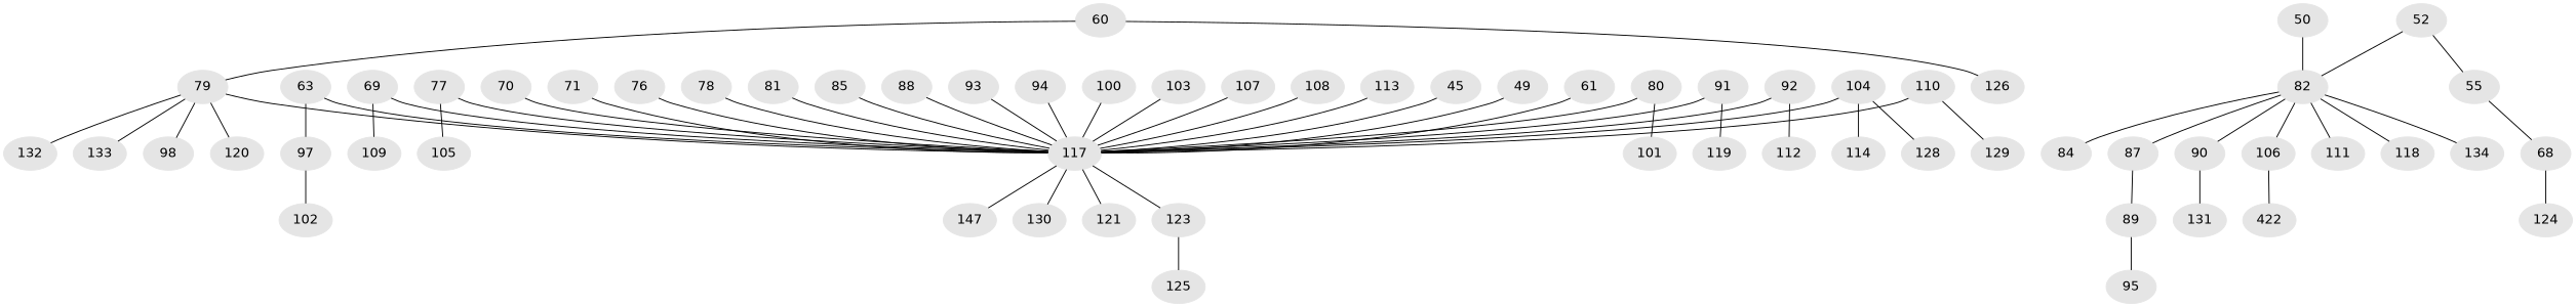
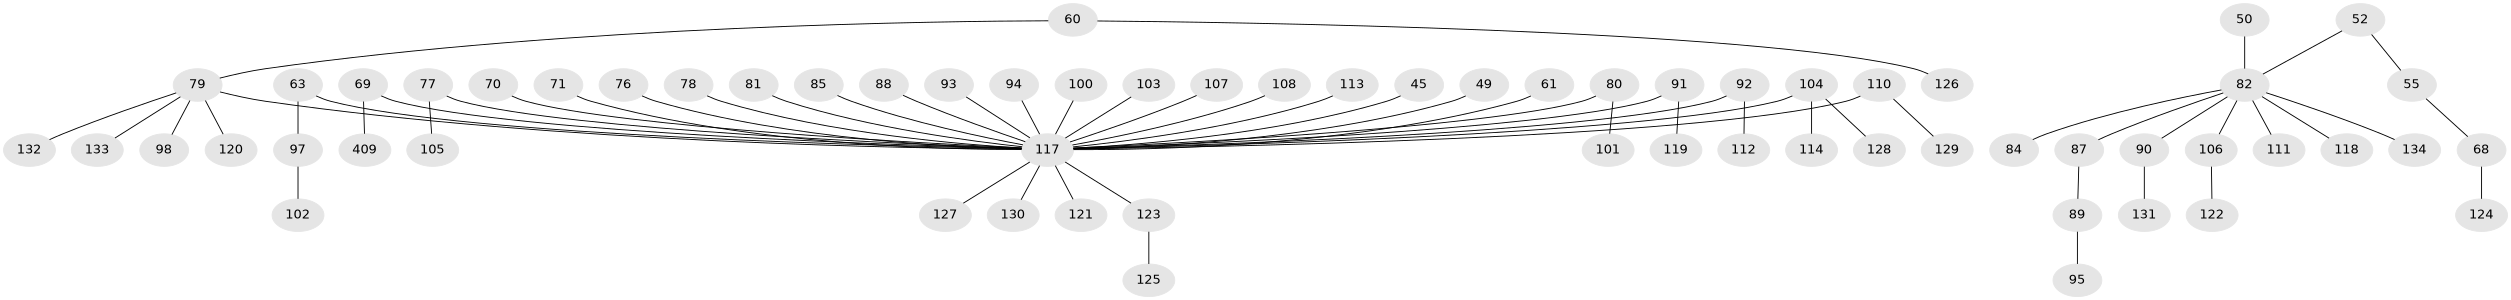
  graph {
    fontname="DejaVu Sans"
    node [color=gray90 fontname="DejaVu Sans" style=filled]
    edge [fontname="DejaVu Sans"]
    117 [super="+56+115+23+26+58+65+73"]
    121
    123 [super="+116"]
-   127 [label=147]
+   127
    130
    45
    49
    82 [super="+31+39+35+66+57+44"]
    84
    87
    90 [super="+29"]
    106
    111
    118
    134
    50
    52
    55
    68
    124
    79 [super="+7+9+17+25+34+43"]
    98
    120
    132 [super="+42"]
    133
    60
    126
    61
    63
    97
    102
    69
-   109
+   109 [label=409]
    70
    71
    76
    77
    105
    78
    80
    101
    81
    89
    131
-   122 [label=422]
+   122
    85
    95
    88
    91 [super="+53"]
    119
    92
    112
    93
    94
    100
    103
    104 [super="+62"]
    114 [super="+86+99"]
    128
    107
    108
    110
    129
    113
    125
    117 -- 121
    117 -- 123
    117 -- 127
    117 -- 130
    123 -- 125
    45 -- 117
    49 -- 117
    82 -- 84
    82 -- 87
    82 -- 90
    82 -- 106
    82 -- 111
    82 -- 118
    82 -- 134
    87 -- 89
    90 -- 131
    106 -- 122
    50 -- 82
    52 -- 82
    52 -- 55
    55 -- 68
    68 -- 124
    79 -- 117
    79 -- 98
    79 -- 120
    79 -- 132
    79 -- 133
    60 -- 79
    60 -- 126
    61 -- 117
    63 -- 117
    63 -- 97
    97 -- 102
    69 -- 117
    69 -- 109
    70 -- 117
    71 -- 117
    76 -- 117
    77 -- 117
    77 -- 105
    78 -- 117
    80 -- 117
    80 -- 101
    81 -- 117
    89 -- 95
    85 -- 117
    88 -- 117
    91 -- 117
    91 -- 119
    92 -- 117
    92 -- 112
    93 -- 117
    94 -- 117
    100 -- 117
    103 -- 117
    104 -- 117
    104 -- 114
    104 -- 128
    107 -- 117
    108 -- 117
    110 -- 117
    110 -- 129
    113 -- 117
  }
